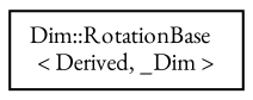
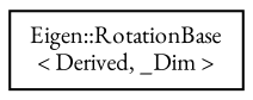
  digraph {
    rankdir=TB
    fontname="EB Garamond"
-   n1 [color=black fillcolor=white fontname="EB Garamond" fontsize=10 height=0.2 label="Dim::RotationBase\l\< Derived, _Dim \>" shape=record style=filled width=0.4]
+   n1 [color=black fillcolor=white fontname="EB Garamond" fontsize=10 height=0.2 label="Eigen::RotationBase\l\< Derived, _Dim \>" shape=record style=filled width=0.4]
  }
